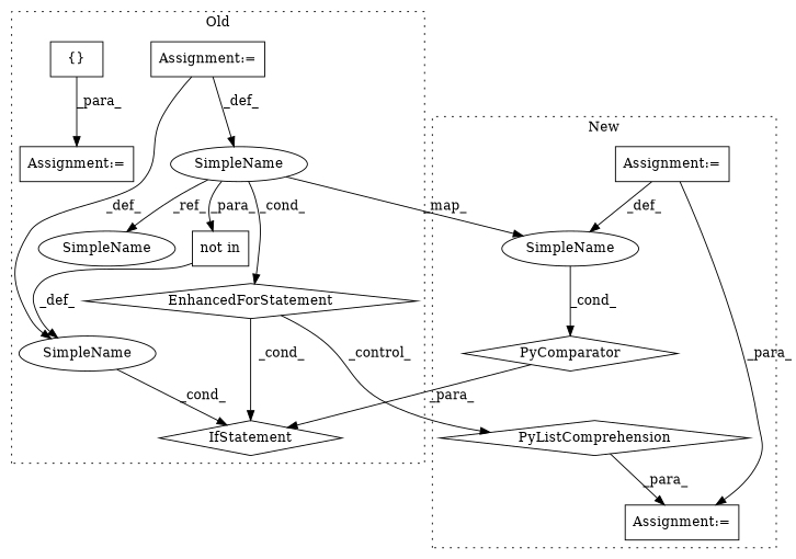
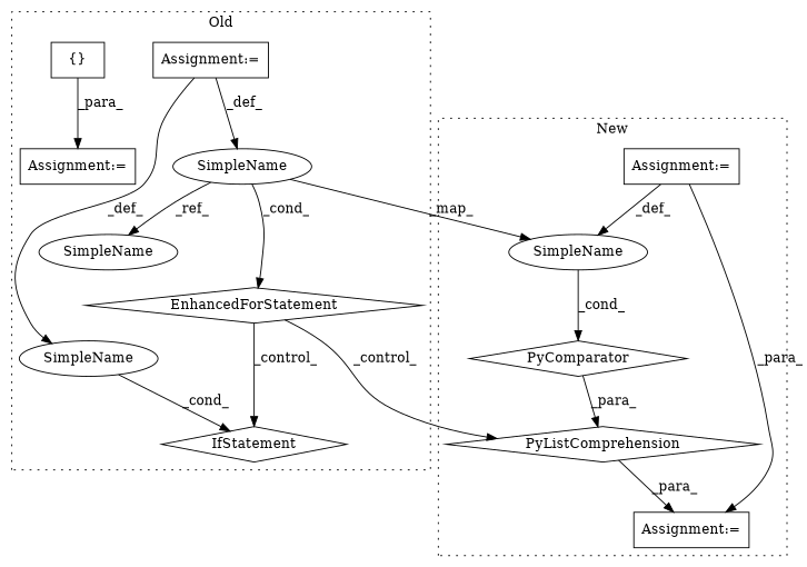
  digraph {
    node [a=7 l=12 s="3556,3654" shape=box]
-   n1 [a=108 l=62 label="not in" s=3674]
    n2 [a=25 l="10,2" label=IfStatement s="3664,3736" shape=diamond]
    n3 [l="63,2" label="Assignment:="]
    n4 [a=70 l="63,2" label=EnhancedForStatement shape=diamond]
    n5 [a=42 label=SimpleName shape=ellipse l="" s=""]
    n6 [a=4 l=2 label="{}" s=3548]
    n7 [a=42 label=SimpleName s=3626 shape=ellipse]
    n8 [l=1 label="Assignment:=" s=3535]
    n9 [a=42 label=SimpleName s=3762 shape=ellipse]
    n10 [a=109 l=194 label=PyListComprehension s=3502 shape=diamond]
    n11 [l=103 label="Assignment:=" s=3585]
    n12 [a=113 l=103 label=PyComparator s=3585 shape=diamond]
    n13 [label="Assignment:=" s=3490]
    n14 [a=42 label=SimpleName s=3588 shape=ellipse]
    subgraph cluster_1 {
      label=Old
      style=dotted
-     n1
      n2
      n3
      n4
      n5
      n6
      n7
      n8
      n9
    }
    subgraph cluster_2 {
      label=New
      style=dotted
      n10
      n11
      n12
      n13
      n14
    }
-   n1 -> n5 [label=_def_]
    n3 -> n5 [label=_def_]
    n3 -> n7 [label=_def_]
-   n4 -> n2 [label=_cond_]
+   n4 -> n2 [label=_control_]
    n4 -> n10 [label=_control_]
    n5 -> n2 [label=_cond_]
    n6 -> n8 [label=_para_]
-   n7 -> n1 [label=_para_]
    n7 -> n4 [label=_cond_]
    n7 -> n9 [label=_ref_]
    n7 -> n14 [label=_map_]
    n10 -> n13 [label=_para_]
    n11 -> n13 [label=_para_]
    n11 -> n14 [label=_def_]
-   n12 -> n2 [label=_para_]
+   n12 -> n10 [label=_para_]
    n14 -> n12 [label=_cond_]
  }
